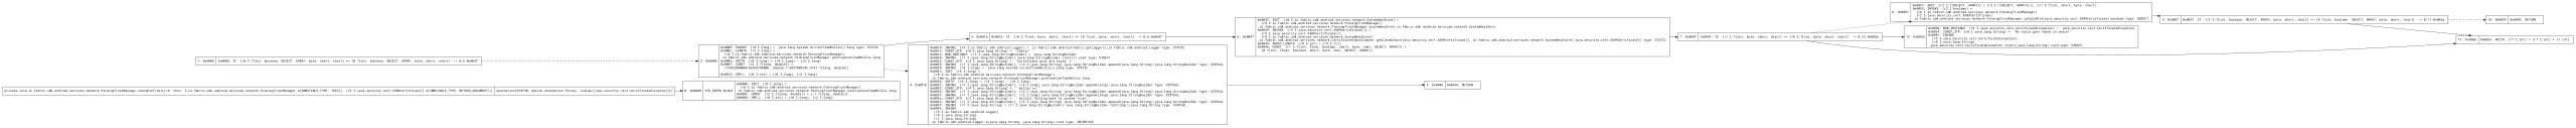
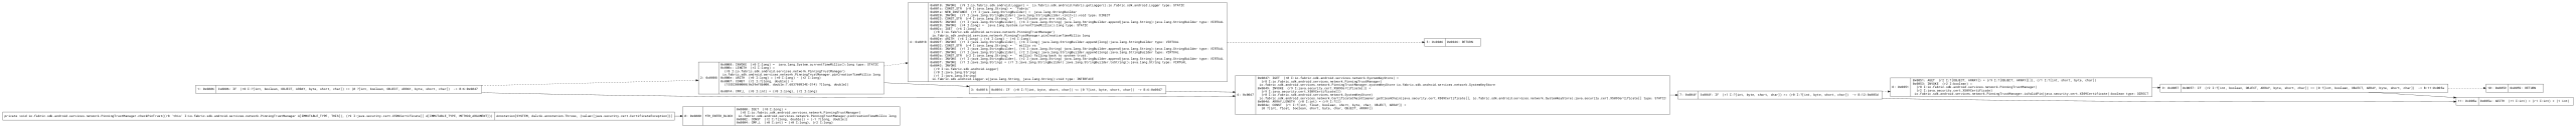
  digraph {
    fontname="Roboto Mono"
    rankdir=LR
    node [fontname="Roboto Mono" shape=record]
    edge [fontname="Roboto Mono"]
    n1 [label="{0\:\ 0x0000|MTH_ENTER_BLOCK\l|0x0000: IGET  (r0 I:long) = \l  (r8 I:io.fabric.sdk.android.services.network.PinningTrustManager)\l io.fabric.sdk.android.services.network.PinningTrustManager.pinCreationTimeMillis long \l0x0002: CONST  (r2 I:?[long, double]) = (\-1 ?[long, double]) \l0x0004: CMP_L  (r0 I:int) = (r0 I:long), (r2 I:long) \l}"]
    n2 [label="{1\:\ 0x0006|0x0006: IF  (r0 I:?[int, boolean, OBJECT, ARRAY, byte, short, char]) == (0 ?[int, boolean, OBJECT, ARRAY, byte, short, char])  \-\> B:6:0x0047 \l}"]
    n3 [label="{2\:\ 0x0008|0x0008: INVOKE  (r0 I:long) =  java.lang.System.currentTimeMillis():long type: STATIC \l0x000c: LENGTH  (r2 I:long) = \l  (r8 I:io.fabric.sdk.android.services.network.PinningTrustManager)\l io.fabric.sdk.android.services.network.PinningTrustManager.pinCreationTimeMillis long \l0x000e: ARITH  (r0 I:long) = (r0 I:long) \- (r2 I:long) \l0x000f: CONST  (r2 I:?[long, double]) = \l  (15552000000(0x39ef8b000, double:7.683708924E\-314) ?[long, double])\l \l0x0014: CMP_L  (r0 I:int) = (r0 I:long), (r2 I:long) \l}"]
    n4 [label="{6\:\ 0x0047|0x0047: IGET  (r0 I:io.fabric.sdk.android.services.network.SystemKeyStore) = \l  (r8 I:io.fabric.sdk.android.services.network.PinningTrustManager)\l io.fabric.sdk.android.services.network.PinningTrustManager.systemKeyStore io.fabric.sdk.android.services.network.SystemKeyStore \l0x0049: INVOKE  (r9 I:java.security.cert.X509Certificate[]) = \l  (r9 I:java.security.cert.X509Certificate[])\l  (r0 I:io.fabric.sdk.android.services.network.SystemKeyStore)\l io.fabric.sdk.android.services.network.CertificateChainCleaner.getCleanChain(java.security.cert.X509Certificate[], io.fabric.sdk.android.services.network.SystemKeyStore):java.security.cert.X509Certificate[] type: STATIC \l0x004d: ARRAY_LENGTH  (r0 I:int) = (r9 I:?[]) \l0x004e: CONST  (r1 I:?[int, float, boolean, short, byte, char, OBJECT, ARRAY]) = \l  (0 ?[int, float, boolean, short, byte, char, OBJECT, ARRAY])\l \l}"]
    n5 [label="{3\:\ 0x0016|0x0016: IF  (r0 I:?[int, byte, short, char]) \<= (0 ?[int, byte, short, char])  \-\> B:6:0x0047 \l}"]
    n6 [label="{4\:\ 0x0018|0x0018: INVOKE  (r9 I:io.fabric.sdk.android.Logger) =  io.fabric.sdk.android.Fabric.getLogger():io.fabric.sdk.android.Logger type: STATIC \l0x001c: CONST_STR  (r0 I:java.lang.String) =  \"Fabric\" \l0x001e: NEW_INSTANCE  (r1 I:java.lang.StringBuilder) =  java.lang.StringBuilder \l0x0020: INVOKE  (r1 I:java.lang.StringBuilder) java.lang.StringBuilder.\<init\>():void type: DIRECT \l0x0023: CONST_STR  (r4 I:java.lang.String) =  \"Certificate pins are stale, (\" \l0x0025: INVOKE  (r1 I:java.lang.StringBuilder), (r4 I:java.lang.String) java.lang.StringBuilder.append(java.lang.String):java.lang.StringBuilder type: VIRTUAL \l0x0028: INVOKE  (r4 I:long) =  java.lang.System.currentTimeMillis():long type: STATIC \l0x002c: IGET  (r6 I:long) = \l  (r8 I:io.fabric.sdk.android.services.network.PinningTrustManager)\l io.fabric.sdk.android.services.network.PinningTrustManager.pinCreationTimeMillis long \l0x002e: ARITH  (r4 I:long) = (r4 I:long) \- (r6 I:long) \l0x002f: INVOKE  (r1 I:java.lang.StringBuilder), (r4 I:long) java.lang.StringBuilder.append(long):java.lang.StringBuilder type: VIRTUAL \l0x0032: CONST_STR  (r4 I:java.lang.String) =  \" millis vs \" \l0x0034: INVOKE  (r1 I:java.lang.StringBuilder), (r4 I:java.lang.String) java.lang.StringBuilder.append(java.lang.String):java.lang.StringBuilder type: VIRTUAL \l0x0037: INVOKE  (r1 I:java.lang.StringBuilder), (r2 I:long) java.lang.StringBuilder.append(long):java.lang.StringBuilder type: VIRTUAL \l0x003a: CONST_STR  (r2 I:java.lang.String) =  \" millis) falling back to system trust.\" \l0x003c: INVOKE  (r1 I:java.lang.StringBuilder), (r2 I:java.lang.String) java.lang.StringBuilder.append(java.lang.String):java.lang.StringBuilder type: VIRTUAL \l0x003f: INVOKE  (r1 I:java.lang.String) = (r1 I:java.lang.StringBuilder) java.lang.StringBuilder.toString():java.lang.String type: VIRTUAL \l0x0043: INVOKE  \l  (r9 I:io.fabric.sdk.android.Logger)\l  (r0 I:java.lang.String)\l  (r1 I:java.lang.String)\l io.fabric.sdk.android.Logger.w(java.lang.String, java.lang.String):void type: INTERFACE \l}"]
    n7 [label="{7\:\ 0x004f|0x004f: IF  (r1 I:?[int, byte, short, char]) \>= (r0 I:?[int, byte, short, char])  \-\> B:12:0x005d \l}"]
    n8 [label="{5\:\ 0x0046|0x0046: RETURN   \l}"]
    n9 [label="{8\:\ 0x0051|0x0051: AGET  (r2 I:?[OBJECT, ARRAY]) = (r9 I:?[OBJECT, ARRAY][]), (r1 I:?[int, short, byte, char]) \l0x0053: INVOKE  (r2 I:boolean) = \l  (r8 I:io.fabric.sdk.android.services.network.PinningTrustManager)\l  (r2 I:java.security.cert.X509Certificate)\l io.fabric.sdk.android.services.network.PinningTrustManager.isValidPin(java.security.cert.X509Certificate):boolean type: DIRECT \l}"]
-   n10 [label="{12\:\ 0x005d|0x005d: NEW_INSTANCE  (r9 I:java.security.cert.CertificateException) =  java.security.cert.CertificateException \l0x005f: CONST_STR  (r0 I:java.lang.String) =  \"No valid pins found in chain!\" \l0x0061: INVOKE  \l  (r9 I:java.security.cert.CertificateException)\l  (r0 I:java.lang.String)\l java.security.cert.CertificateException.\<init\>(java.lang.String):void type: DIRECT \l}"]
    n11 [label="{11\:\ 0x005a|0x005a: ARITH  (r1 I:int) = (r1 I:int) + (1 int) \l}"]
    n12 [label="{9\:\ 0x0057|0x0057: IF  (r2 I:?[int, boolean, OBJECT, ARRAY, byte, short, char]) == (0 ?[int, boolean, OBJECT, ARRAY, byte, short, char])  \-\> B:11:0x005a \l}"]
    n13 [label="{10\:\ 0x0059|0x0059: RETURN   \l}"]
    n14 [label="{private void io.fabric.sdk.android.services.network.PinningTrustManager.checkPinTrust((r8 'this' I:io.fabric.sdk.android.services.network.PinningTrustManager A[IMMUTABLE_TYPE, THIS]), (r9 I:java.security.cert.X509Certificate[] A[IMMUTABLE_TYPE, METHOD_ARGUMENT]))  | Annotation[SYSTEM, dalvik.annotation.Throws, \{value=[java.security.cert.CertificateException]\}]\l}"]
    n2 -> n3 [style=dashed]
+   n2 -> n4
    n3 -> n5
    n3 -> n6 [style=dashed]
    n4 -> n7
    n5 -> n4
-   n6 -> n8
+   n6 -> n8 [style=dashed]
    n7 -> n9 [style=dashed]
-   n7 -> n10
    n7 -> n11
    n9 -> n12
    n12 -> n11
    n12 -> n13 [style=dashed]
    n14 -> n1
  }
